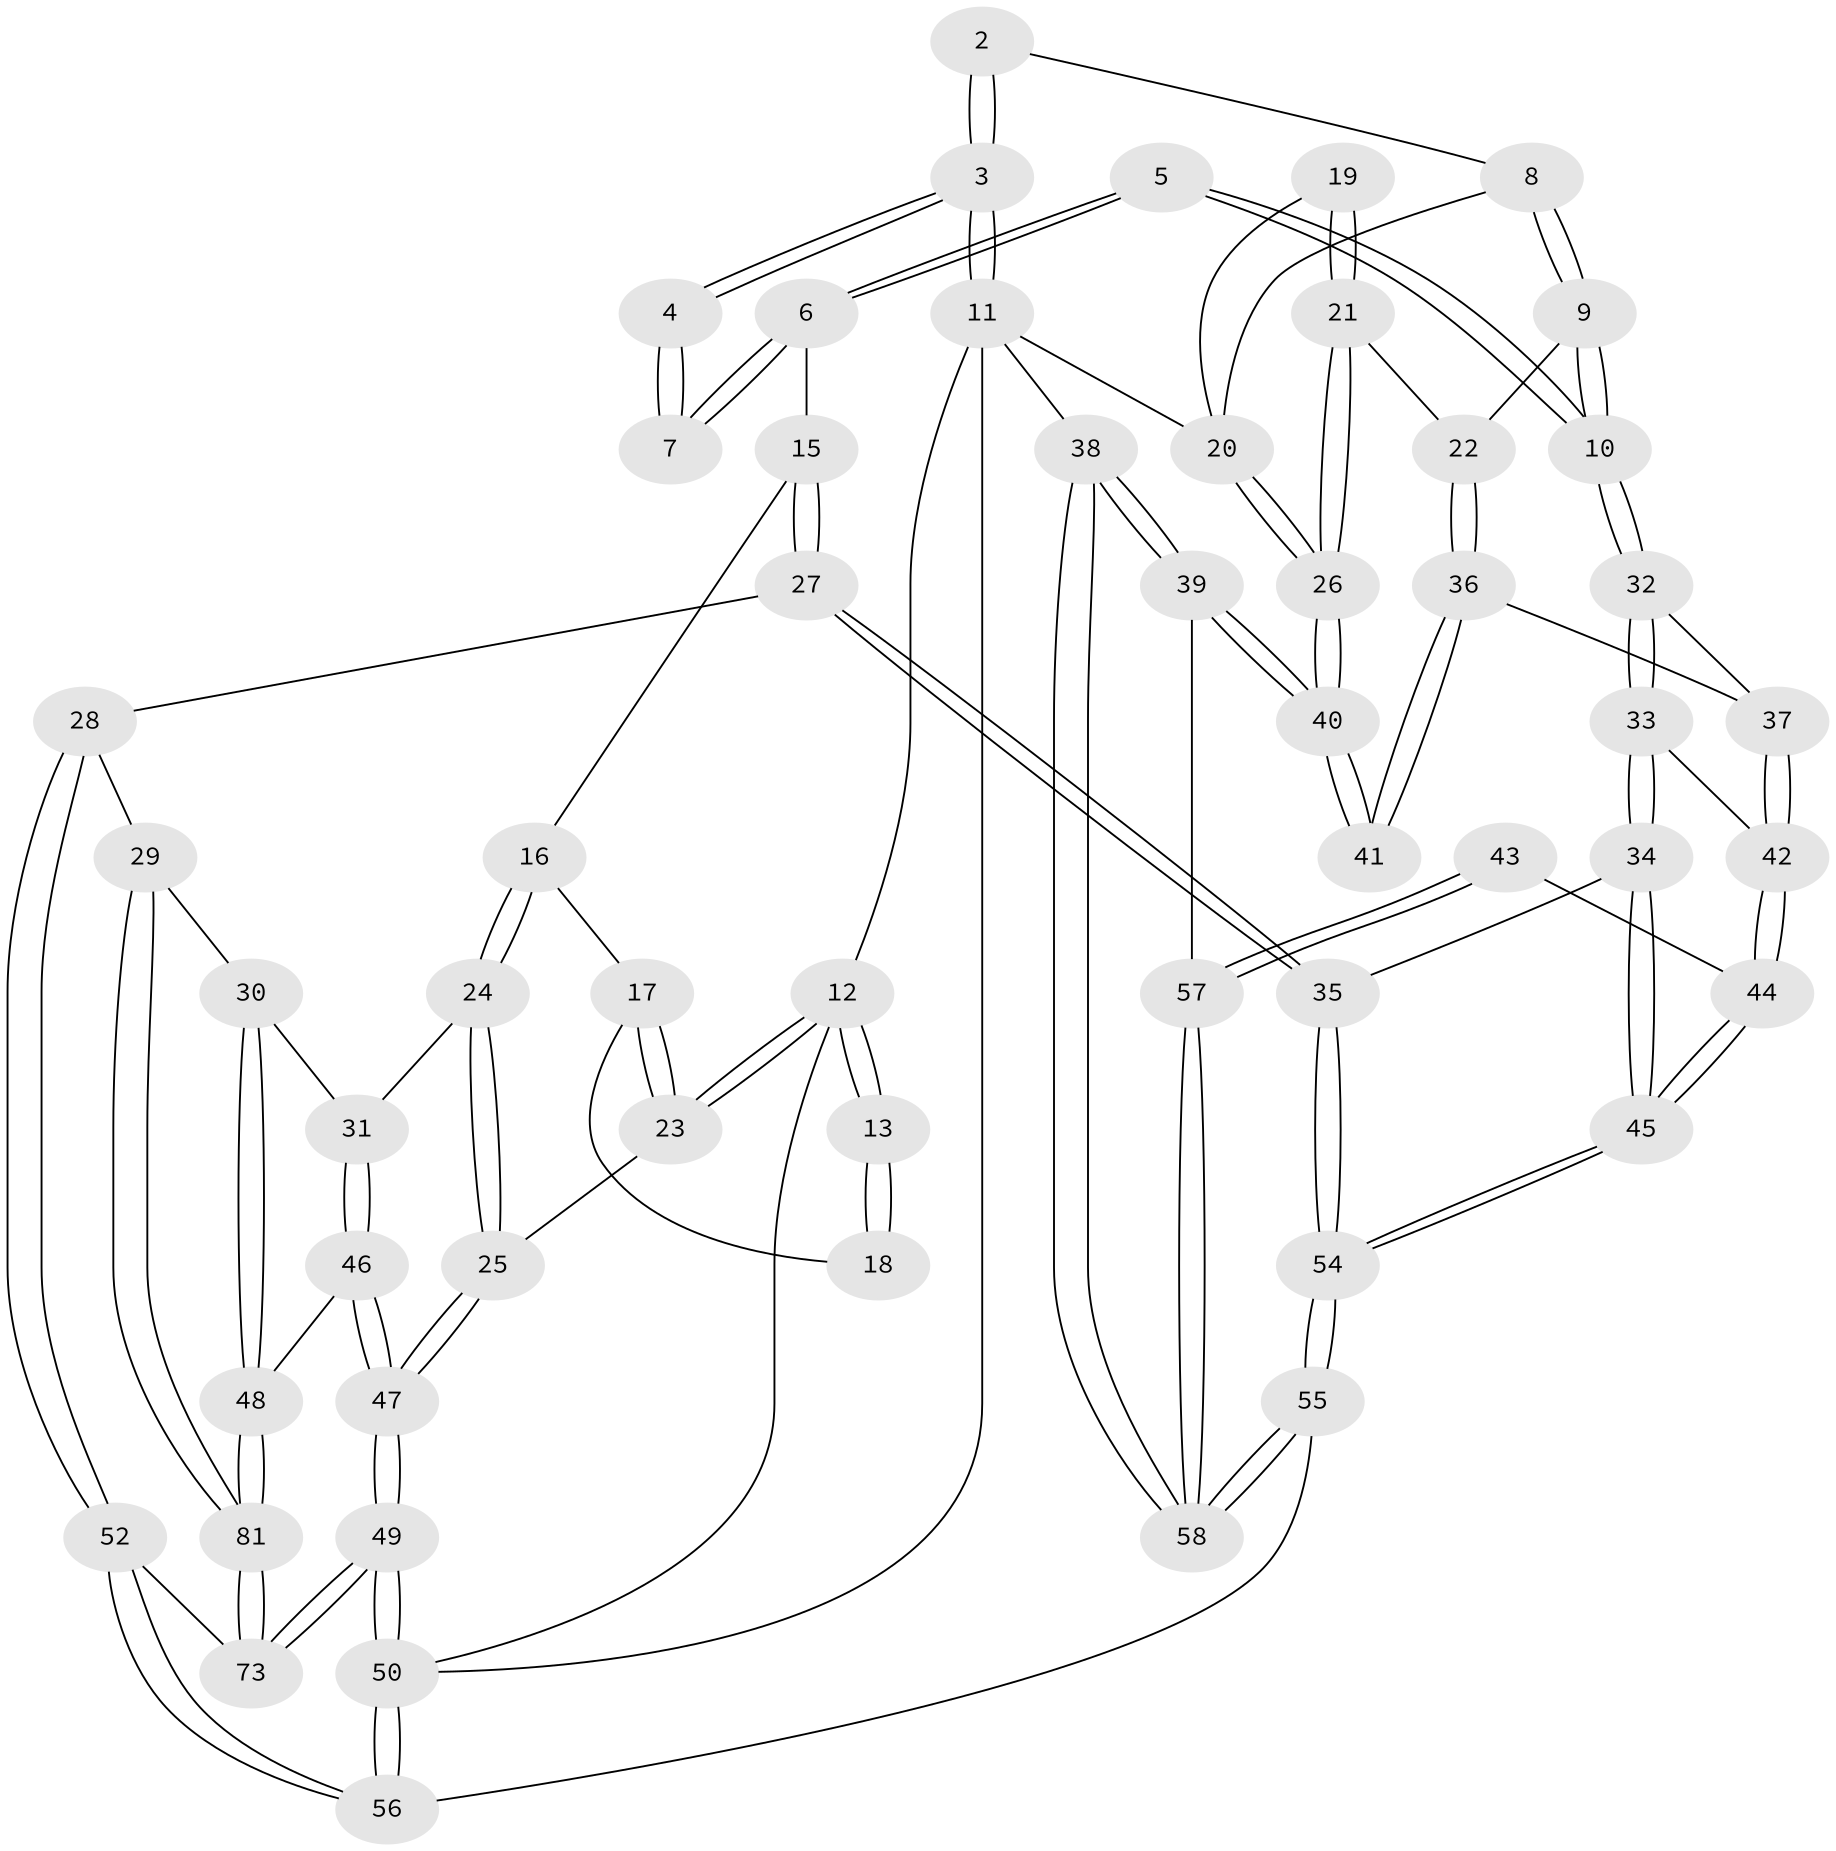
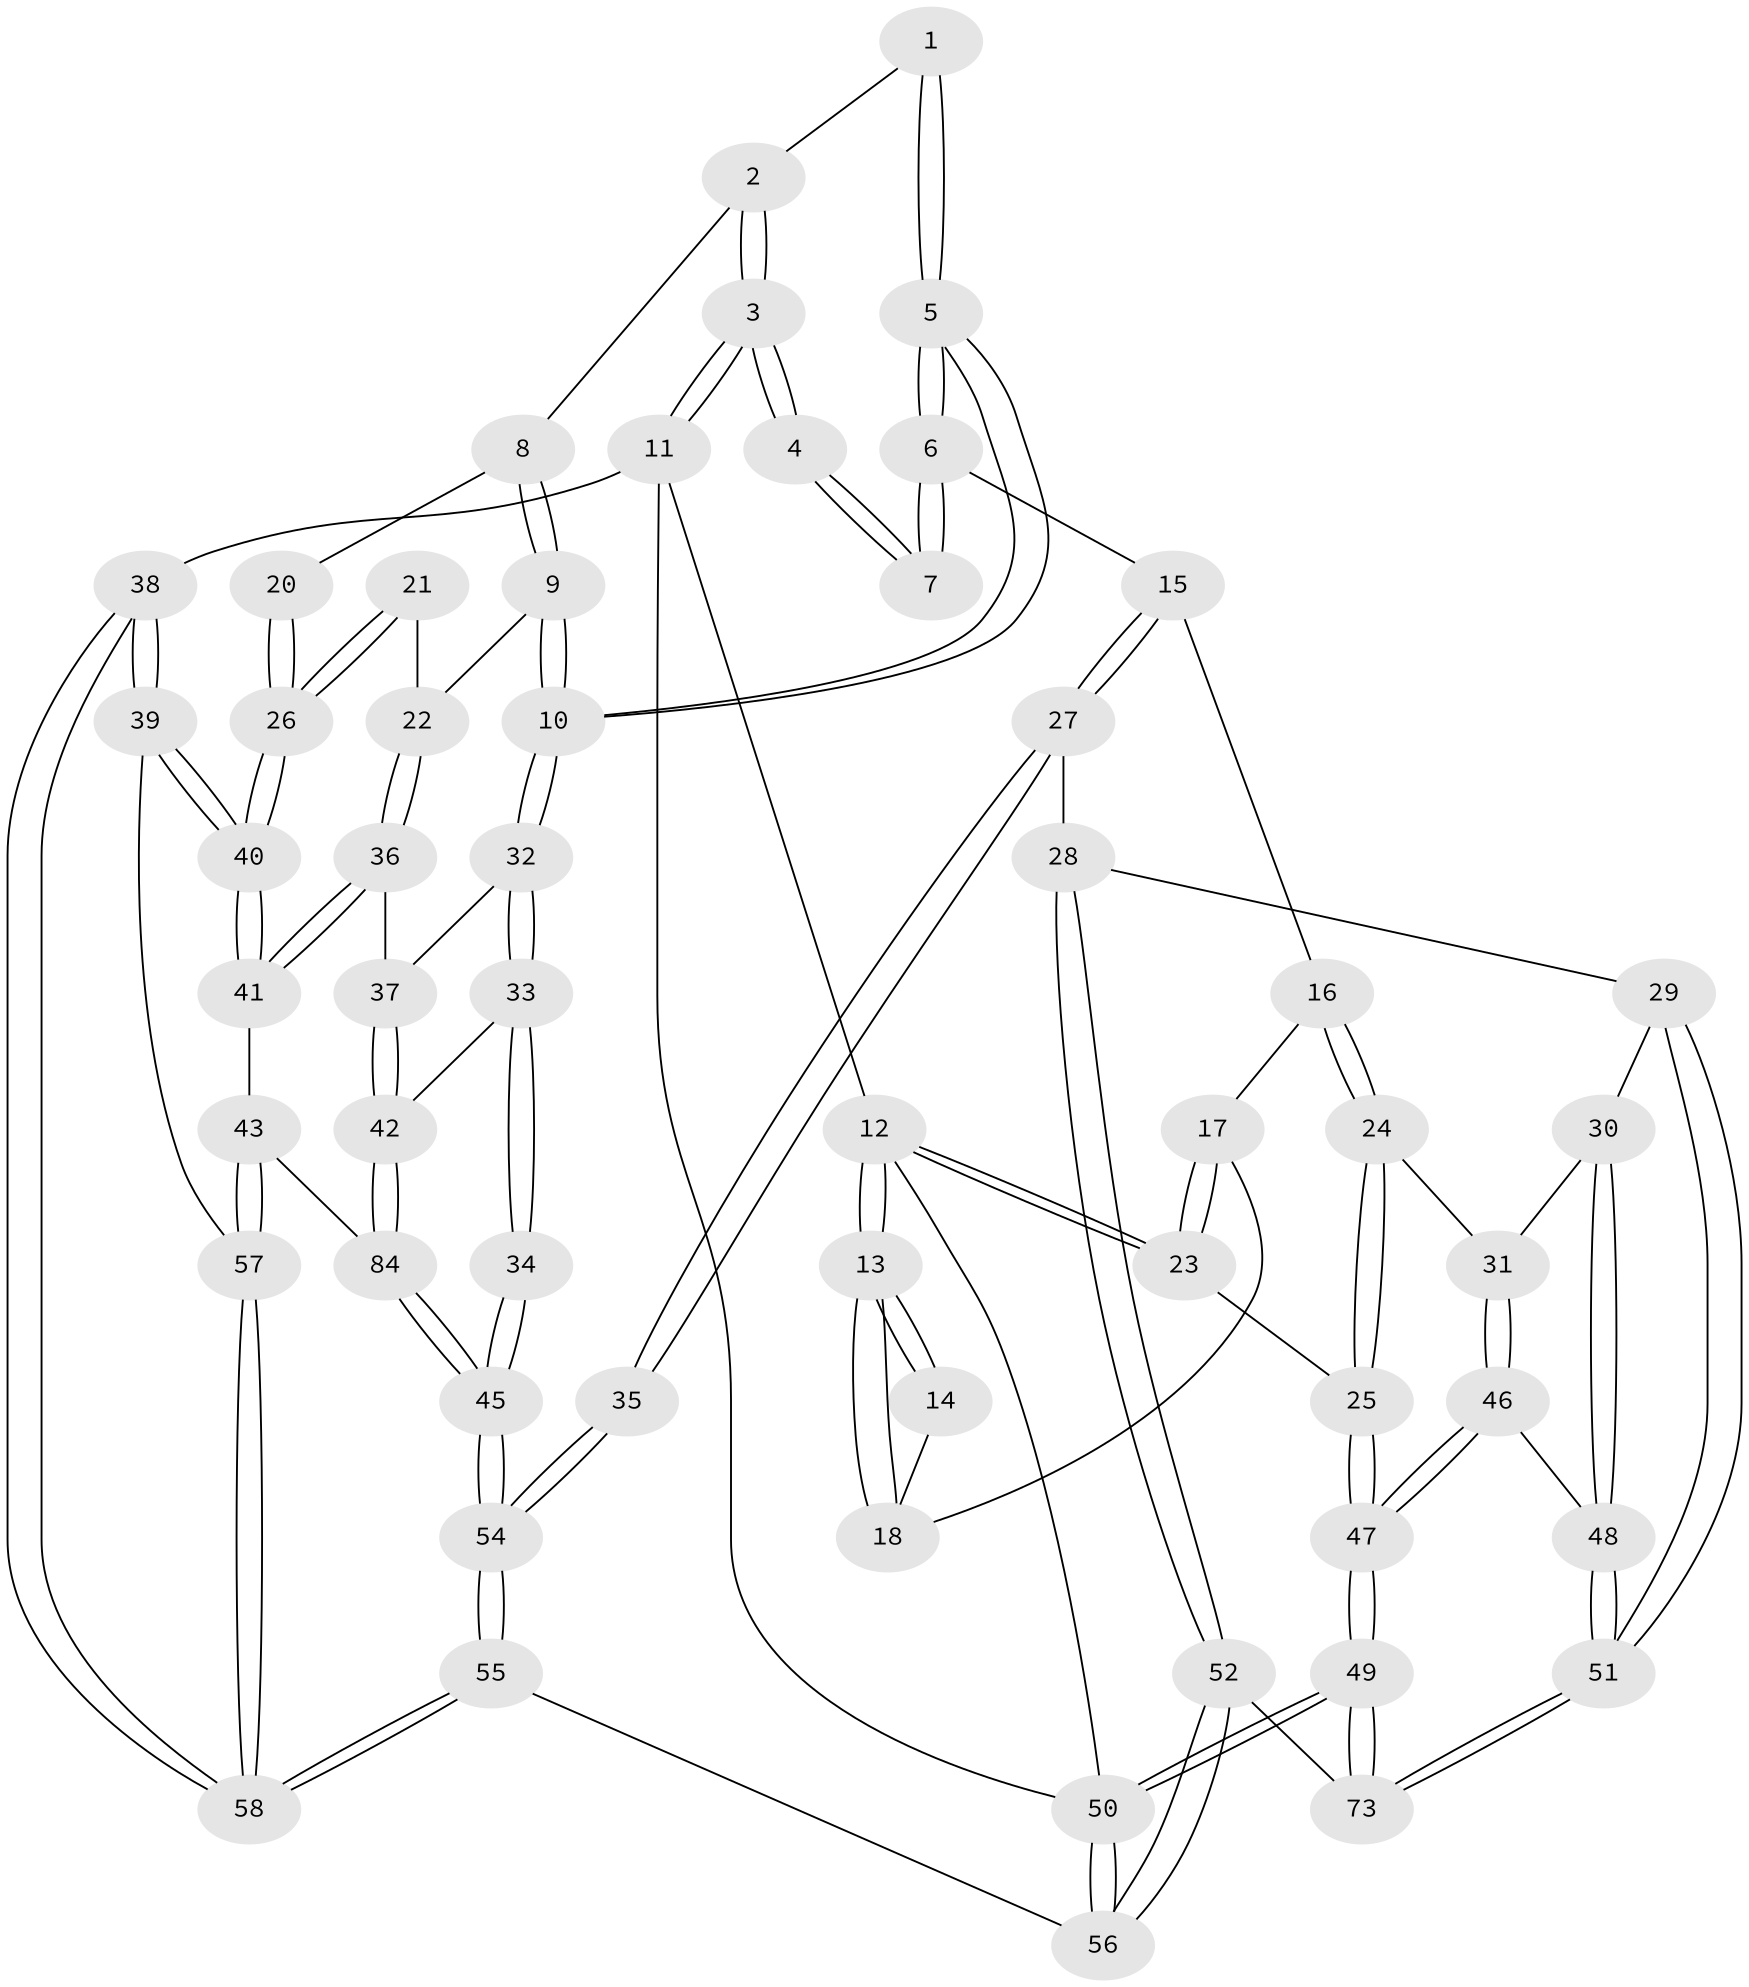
  graph {
    fontname="Source Code Pro"
    node [color=gray90 fontname="Source Code Pro" style=filled]
    edge [fontname="Source Code Pro"]
+   1
    2
    5
    3
    8
    6
    10
    4
    11
    9
    20
    7
    12
    38
    50
    15
    32
    16
    27
    22
-   19
    21
    36
    33
    37
    13
    23
    26
    39
    58
+   14
    18
    25
    56
    17
    24
    28
    35
    31
    40
    41
    47
    46
    49
    29
    52
    54
    30
-   51 [label=81]
+   51
    n50 [label=73]
    48
    34
    42
    45
-   44
+   44 [label=84]
    55
    43
    57
+   1 -- 2
+   1 -- 5
+   1 -- 5
    2 -- 3
    2 -- 3
    2 -- 8
    5 -- 6
    5 -- 6
    5 -- 10
    5 -- 10
    3 -- 4
    3 -- 4
    3 -- 11
    3 -- 11
    8 -- 9
    8 -- 9
    8 -- 20
    6 -- 7
    6 -- 7
    6 -- 15
    10 -- 32
    10 -- 32
    4 -- 7
    4 -- 7
-   11 -- 20
    11 -- 12
    11 -- 38
    11 -- 50
    9 -- 10
    9 -- 10
    9 -- 22
    20 -- 26
    20 -- 26
    12 -- 50
    12 -- 13
    12 -- 13
    12 -- 23
    12 -- 23
    38 -- 39
    38 -- 39
    38 -- 58
    38 -- 58
    50 -- 56
    50 -- 56
    15 -- 16
    15 -- 27
    15 -- 27
    32 -- 33
    32 -- 33
    32 -- 37
    16 -- 17
    16 -- 24
    16 -- 24
    27 -- 28
    27 -- 35
    27 -- 35
    22 -- 36
    22 -- 36
-   19 -- 20
-   19 -- 21
-   19 -- 21
    21 -- 22
    21 -- 26
    21 -- 26
    36 -- 37
    36 -- 41
    36 -- 41
    33 -- 34
    33 -- 34
    33 -- 42
    37 -- 42
    37 -- 42
+   13 -- 14
+   13 -- 14
    13 -- 18
    13 -- 18
    23 -- 25
    26 -- 40
    26 -- 40
    39 -- 40
    39 -- 40
    39 -- 57
+   14 -- 18
    25 -- 47
    25 -- 47
    17 -- 23
    17 -- 23
    17 -- 18
    24 -- 25
    24 -- 25
    24 -- 31
    28 -- 29
    28 -- 52
    28 -- 52
    35 -- 54
    35 -- 54
    31 -- 46
    31 -- 46
    40 -- 41
    40 -- 41
+   41 -- 43
    47 -- 49
    47 -- 49
    46 -- 47
    46 -- 47
    46 -- 48
    49 -- 50
    49 -- 50
    49 -- n50
    49 -- n50
    29 -- 30
    29 -- 51
    29 -- 51
    52 -- 56
    52 -- 56
    52 -- n50
    54 -- 55
    54 -- 55
    30 -- 31
    30 -- 48
    30 -- 48
    51 -- n50
    51 -- n50
    48 -- 51
    48 -- 51
-   34 -- 35
    34 -- 45
    34 -- 45
    42 -- 44
    42 -- 44
    45 -- 54
    45 -- 54
    44 -- 45
    44 -- 45
    55 -- 58
    55 -- 58
    55 -- 56
    43 -- 44
    43 -- 57
    43 -- 57
    57 -- 58
    57 -- 58
  }
